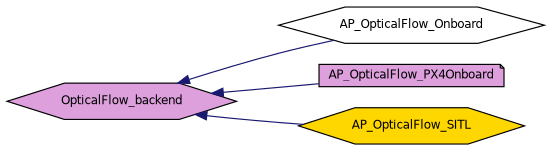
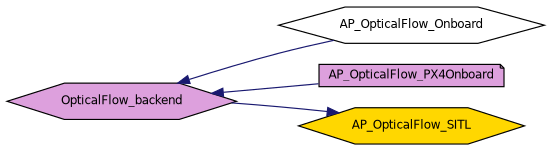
  digraph {
    rankdir=LR
    node [color=black fillcolor=plum fontname=Helvetica fontsize=10 shape=hexagon style=filled]
    edge [color=midnightblue dir=back fontname=Helvetica fontsize=10 labelfontname=Helvetica labelfontsize=10 style=solid]
    n1 [fontcolor=black height=0.2 label=OpticalFlow_backend width=0.4]
    n2 [fillcolor=white height=0.2 label=AP_OpticalFlow_Onboard width=0.4]
    n3 [height=0.2 label=AP_OpticalFlow_PX4Onboard shape=note width=0.4]
    n4 [fillcolor=gold height=0.2 label=AP_OpticalFlow_SITL width=0.4]
    n1 -> n2
    n1 -> n3
-   n1 -> n4
+   n4 -> n1
  }
